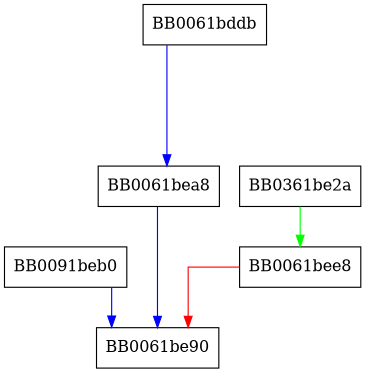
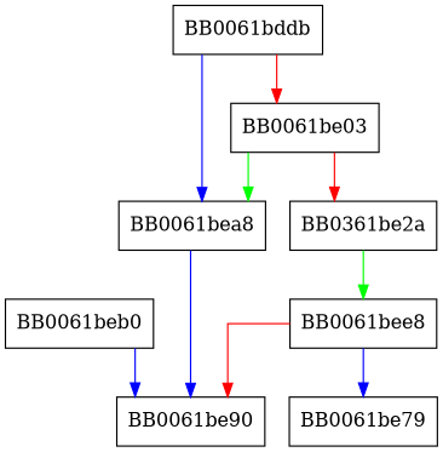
  digraph {
    splines=ortho
    node [shape=box]
    edge [color=blue]
-   BB0061beb0 [label=BB0091beb0]
+   BB0061beb0
    BB0061be90
    BB0061bddb
    BB0061bea8
+   BB0061be03
    n6 [label=BB0361be2a]
    BB0061bee8
+   BB0061be79
    BB0061beb0 -> BB0061be90
    BB0061bddb -> BB0061bea8
+   BB0061bddb -> BB0061be03 [color=red]
    BB0061bea8 -> BB0061be90
+   BB0061be03 -> BB0061bea8 [color=green]
+   BB0061be03 -> n6 [color=red]
    n6 -> BB0061bee8 [color=green]
    BB0061bee8 -> BB0061be90 [color=red]
+   BB0061bee8 -> BB0061be79
  }
